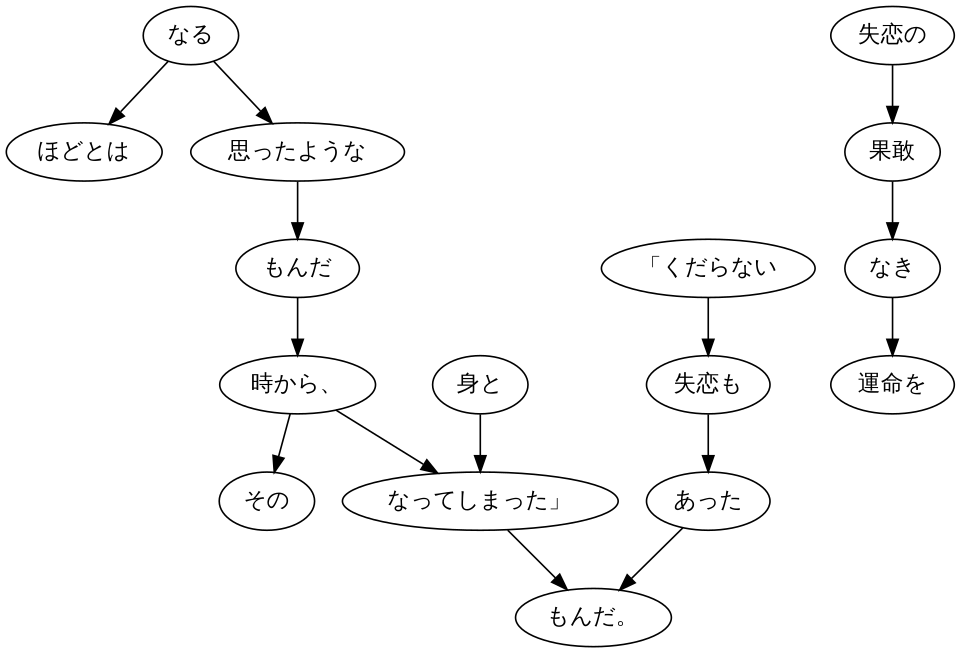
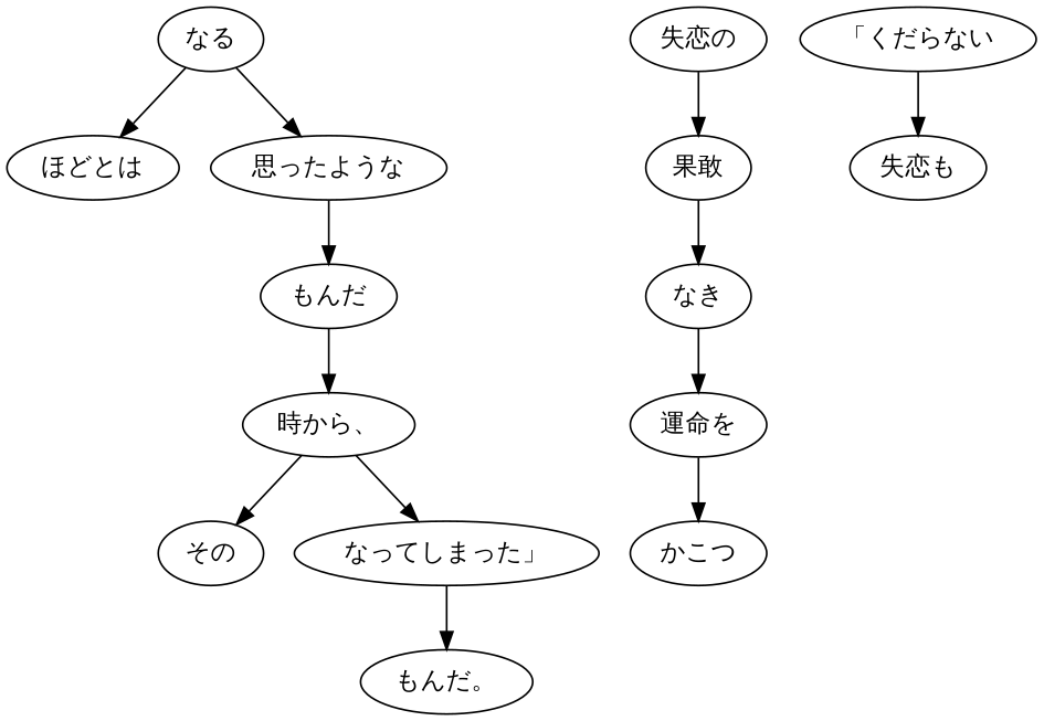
  digraph {
    fontname=Ubuntu
    node [fontname=Ubuntu]
    edge [fontname=Ubuntu]
    n1 [label="なる"]
    n2 [label="ほどとは"]
    n3 [label="思ったような"]
    n4 [label="もんだ"]
    n5 [label="時から、"]
    n6 [label="その"]
    n7 [label="なってしまった」"]
    n8 [label="もんだ。"]
+   n9 [label="かこつ"]
    n10 [label="失恋の"]
    n11 [label="果敢"]
    n12 [label="なき"]
    n13 [label="運命を"]
-   n14 [label="身と"]
    n15 [label="「くだらない"]
    n16 [label="失恋も"]
-   n17 [label="あった"]
    n1 -> n2
    n1 -> n3
    n3 -> n4
    n4 -> n5
    n5 -> n6
    n5 -> n7
    n7 -> n8
    n10 -> n11
    n11 -> n12
    n12 -> n13
-   n14 -> n7
+   n13 -> n9
    n15 -> n16
-   n16 -> n17
-   n17 -> n8
  }
